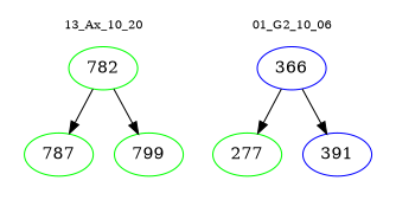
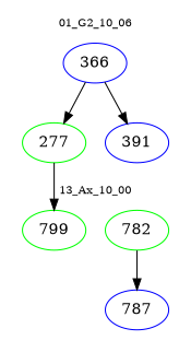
  digraph {
    node [color=green]
    edge [color=black]
    n1 [label=782]
-   n2 [label=787]
+   n2 [color=blue label=787]
    n3 [label=799]
    n4 [color=blue label=366]
    n5 [label=277]
    n6 [color=blue label=391]
    subgraph cluster_1 {
      color=white
      fontsize=10
-     label="13_Ax_10_20"
+     label="13_Ax_10_00"
      n1
      n2
      n3
    }
    subgraph cluster_2 {
      color=white
      fontsize=10
      label="01_G2_10_06"
      n4
      n5
      n6
    }
    n1 -> n2
-   n1 -> n3
+   n5 -> n3
    n4 -> n5
    n4 -> n6
  }
